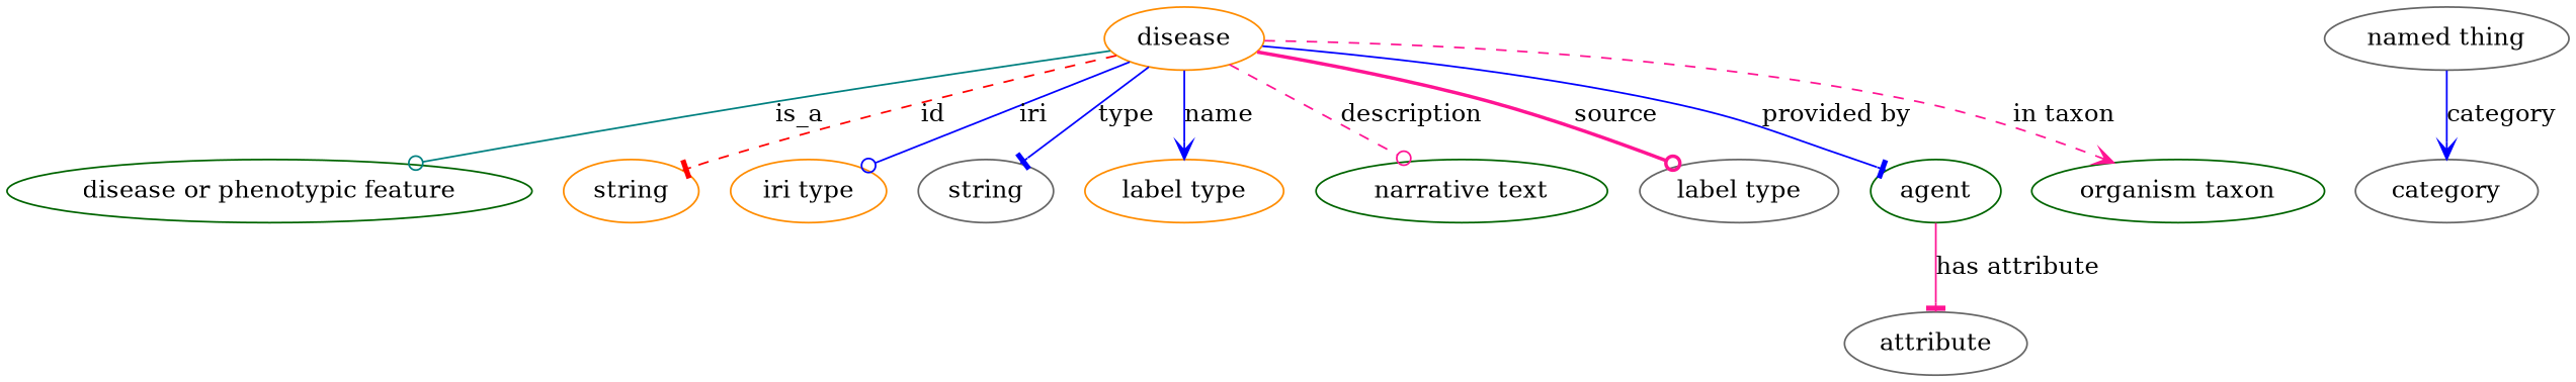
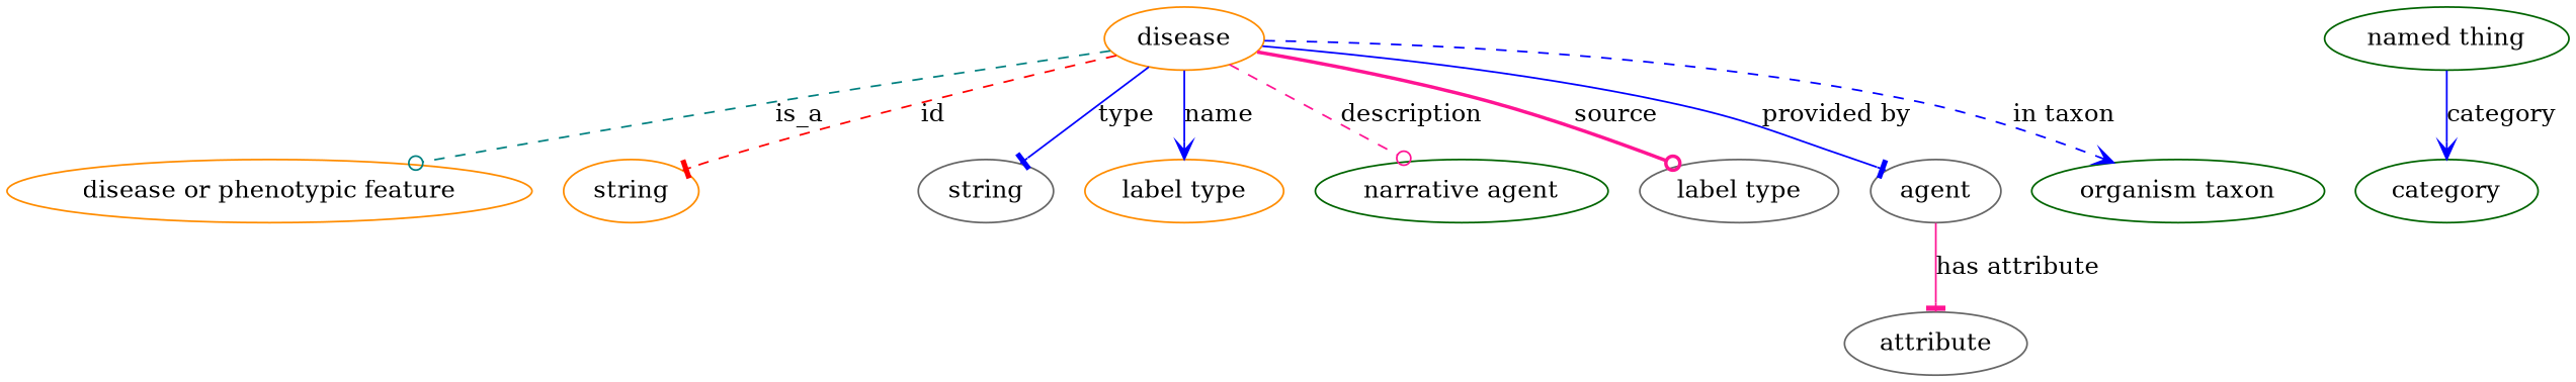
  digraph {
    node [color=darkorange]
    edge [arrowhead=odot color=blue style=solid]
    n1 [height=0.5 label=disease width=1.2638]
-   "disease or phenotypic feature" [color=darkgreen height=0.5 width=4.1524]
+   "disease or phenotypic feature" [height=0.5 width=4.1524]
    n3 [height=0.5 label=string width=1.0652]
-   n4 [height=0.5 label="iri type" width=1.2277]
    n5 [color=gray40 height=0.5 label=string width=1.0652]
    n6 [height=0.5 label="label type" width=1.5707]
-   n7 [color=darkgreen height=0.5 label="narrative text" width=2.0943]
+   n7 [color=darkgreen height=0.5 label="narrative agent" width=2.0943]
    n8 [color=gray40 height=0.5 label="label type" width=1.5707]
-   n9 [color=darkgreen height=0.5 label=agent width=1.0291]
+   n9 [color=gray40 height=0.5 label=agent width=1.0291]
    n10 [color=darkgreen height=0.5 label="organism taxon" width=2.3109]
    n11 [color=gray40 height=0.5 label=attribute width=1.4443]
-   category [color=gray40 height=0.5 width=1.4443]
-   n13 [color=gray40 height=0.5 label="named thing" width=1.9318]
-   n1 -> "disease or phenotypic feature" [color=teal label=is_a]
+   category [color=darkgreen height=0.5 width=1.4443]
+   n13 [color=darkgreen height=0.5 label="named thing" width=1.9318]
+   n1 -> "disease or phenotypic feature" [color=teal label=is_a style=dashed]
    n1 -> n3 [arrowhead=tee color=red label=id style=dashed]
-   n1 -> n4 [label=iri]
    n1 -> n5 [arrowhead=tee label=type]
    n1 -> n6 [arrowhead=vee label=name]
    n1 -> n7 [color=deeppink label=description style=dashed]
    n1 -> n8 [color=deeppink label=source style=bold]
    n1 -> n9 [arrowhead=tee label="provided by"]
-   n1 -> n10 [arrowhead=vee color=deeppink label="in taxon" style=dashed]
+   n1 -> n10 [arrowhead=vee label="in taxon" style=dashed]
    n9 -> n11 [arrowhead=tee color=deeppink label="has attribute"]
    n13 -> category [arrowhead=vee label=category]
  }
